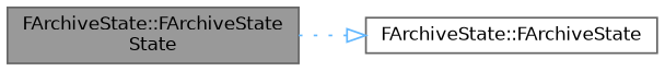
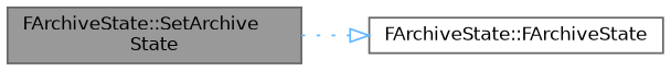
  digraph {
    rankdir=LR
    node [fontname=Helvetica fontsize=10 shape=box style=filled]
-   n1 [color=gray40 fillcolor=grey60 fontcolor=black height=0.2 label="FArchiveState::FArchiveState\lState" width=0.4]
+   n1 [color=gray40 fillcolor=grey60 fontcolor=black height=0.2 label="FArchiveState::SetArchive\lState" width=0.4]
    n2 [color=grey40 fillcolor=white height=0.2 label="FArchiveState::FArchiveState" width=0.4]
    n1 -> n2 [color=steelblue1 fontname=Helvetica fontsize=10 labelfontname=Helvetica labelfontsize=10 style=dotted arrowhead=onormal]
  }
